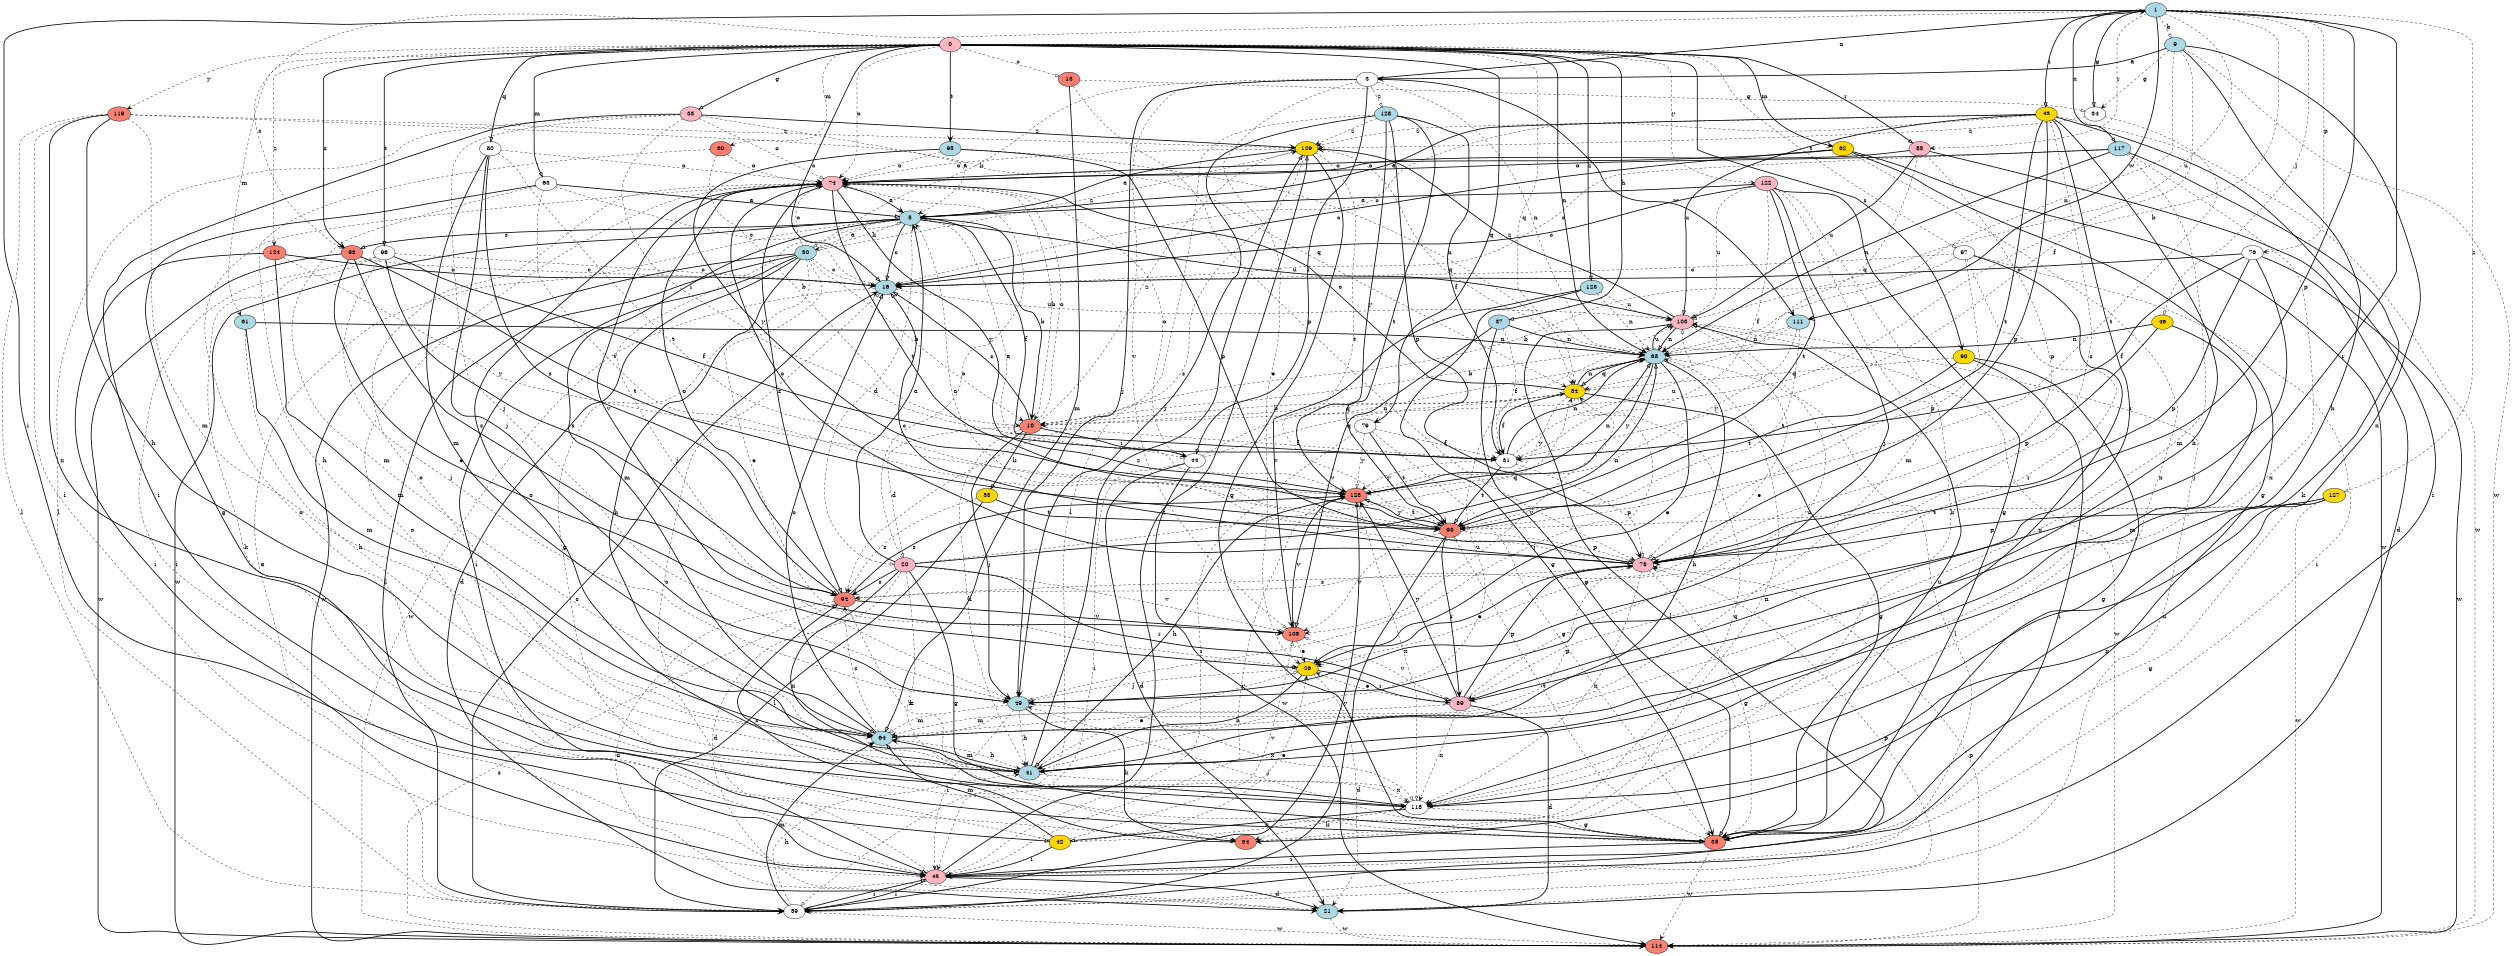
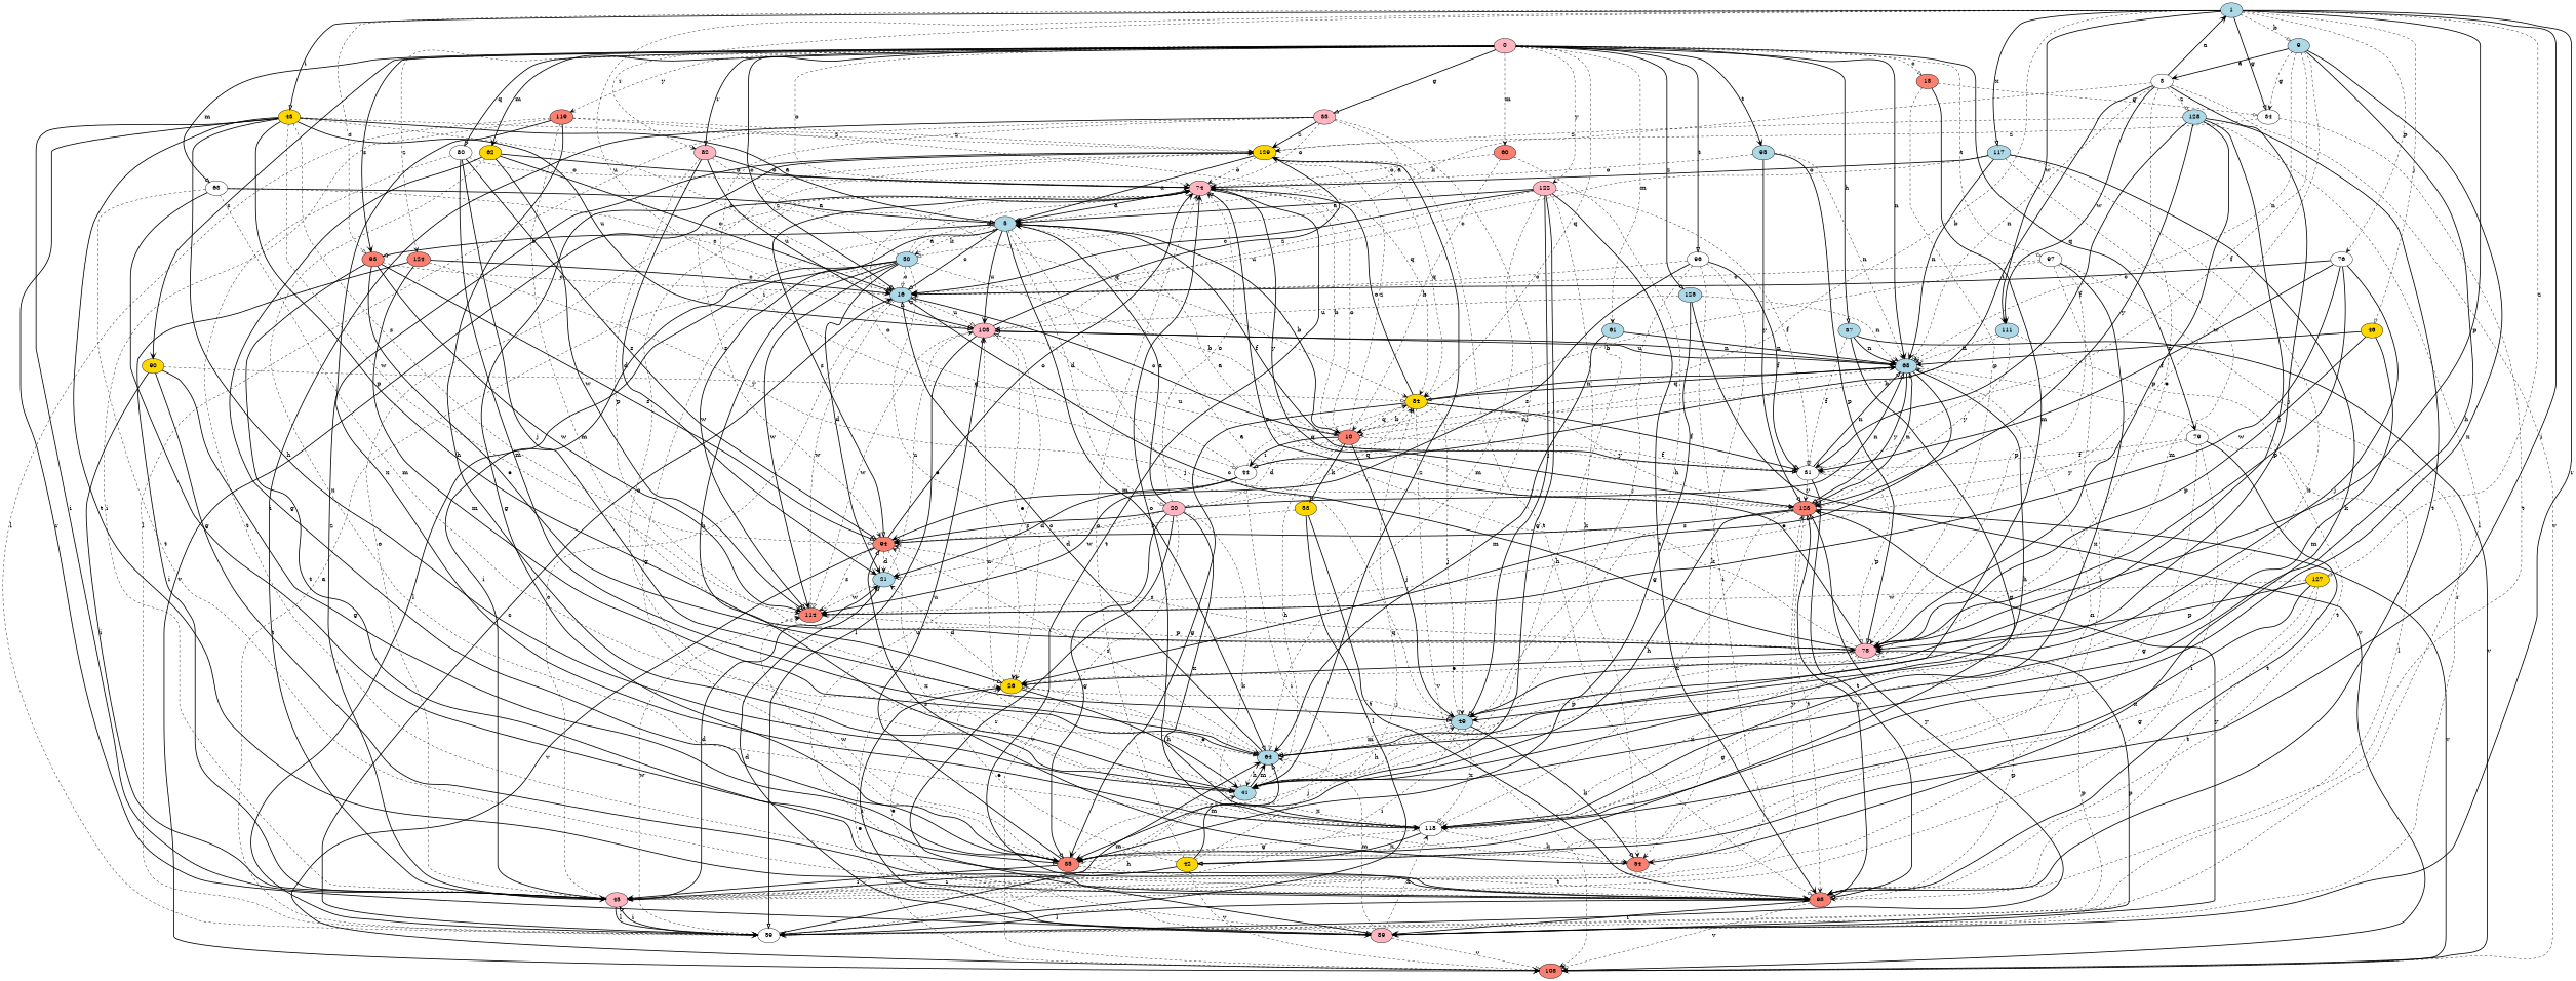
  strict digraph {
    node [fillcolor=lightblue style=filled]
    edge [arrowhead=vee style=dashed]
    0 [fillcolor=lightpink]
    n2 [fillcolor=salmon label=13]
    16
    33 [fillcolor=lightpink]
    37
    60 [fillcolor=salmon]
    61
    62 [fillcolor=gold]
    63 [fillcolor=white]
    68
    74 [fillcolor=lightpink]
    79 [fillcolor=white]
    80 [fillcolor=white]
    84 [fillcolor=gold]
-   85 [fillcolor=lightpink]
+   85 [fillcolor=lightpink label=82]
    90 [fillcolor=gold]
    93 [fillcolor=salmon]
    95
    96 [fillcolor=white]
    97 [fillcolor=white]
    119 [fillcolor=salmon]
    122 [fillcolor=lightpink]
    124 [fillcolor=salmon]
    125
    34 [fillcolor=white]
    78 [fillcolor=lightpink]
    64
    103 [fillcolor=lightpink]
    114 [fillcolor=salmon]
    44 [fillcolor=white]
    49
    5
    129 [fillcolor=gold]
    45 [fillcolor=lightpink]
    59 [fillcolor=white]
    108 [fillcolor=salmon]
    31 [fillcolor=white]
    35 [fillcolor=salmon]
    10 [fillcolor=salmon]
    41
    118 [fillcolor=white]
    98 [fillcolor=salmon]
    26 [fillcolor=gold]
    123 [fillcolor=salmon]
    94 [fillcolor=salmon]
    21
    54 [fillcolor=salmon]
    89 [fillcolor=lightpink]
    1
    9
    42 [fillcolor=gold]
    43 [fillcolor=gold]
    46 [fillcolor=gold]
    76 [fillcolor=white]
    111
    117
    127 [fillcolor=gold]
    3 [fillcolor=white]
    20 [fillcolor=lightpink]
    53 [fillcolor=gold]
    50
    128
    0 -> n2 [arrowhead=onormal label=c]
    0 -> 16 [arrowhead=onormal label=c style=bold]
    0 -> 33 [arrowhead=onormal label=g style=bold]
    0 -> 37 [arrowhead=onormal label=h style=bold]
    0 -> 60 [label=m]
    0 -> 61 [label=m]
    0 -> 62 [label=m style=bold]
    0 -> 63 [arrowhead=onormal label=m style=bold]
    0 -> 68 [label=n style=bold]
    0 -> 74 [label=o]
    0 -> 79 [label=q style=bold]
    0 -> 80 [arrowhead=onormal label=q style=bold]
    0 -> 84 [label=q]
    0 -> 85 [arrowhead=onormal label=r style=bold]
    0 -> 90 [label=s style=bold]
    0 -> 93 [label=s style=bold]
    0 -> 95 [label=t style=bold]
    0 -> 96 [arrowhead=onormal label=t style=bold]
    0 -> 97 [arrowhead=onormal label=t]
    0 -> 119 [label=y]
    0 -> 122 [label=y]
    0 -> 124 [label=z]
    0 -> 125 [arrowhead=onormal label=z style=bold]
    n2 -> 34 [arrowhead=onormal label=g]
    n2 -> 78 [label=p]
    n2 -> 64 [arrowhead=onormal label=m style=bold]
    16 -> 103 [arrowhead=onormal label=u]
    16 -> 114 [arrowhead=onormal label=w]
    33 -> 74 [arrowhead=onormal label=o]
    33 -> 44 [arrowhead=onormal label=i]
    33 -> 49 [label=j]
    33 -> 5 [label=a]
    33 -> 129 [label=z style=bold]
    33 -> 45 [label=i style=bold]
    33 -> 59 [label=l]
    37 -> 68 [label=n style=bold]
    37 -> 108 [arrowhead=onormal label=v style=bold]
    37 -> 31 [arrowhead=onormal label=f]
    37 -> 35 [arrowhead=onormal label=g style=bold]
    60 -> 74 [label=o]
    60 -> 10 [label=b]
    60 -> 41 [arrowhead=onormal label=h]
    61 -> 68 [label=n style=bold]
    61 -> 64 [label=m style=bold]
    61 -> 41 [label=h]
    62 -> 16 [arrowhead=onormal label=c style=bold]
    62 -> 74 [arrowhead=onormal label=o style=bold]
    62 -> 114 [arrowhead=onormal label=w style=bold]
    62 -> 35 [label=g style=bold]
    62 -> 118 [label=x]
    63 -> 16 [arrowhead=onormal label=c]
    63 -> 64 [arrowhead=onormal label=m]
    63 -> 5 [arrowhead=onormal label=a style=bold]
    63 -> 35 [arrowhead=onormal label=g style=bold]
    63 -> 98 [arrowhead=onormal label=t]
    68 -> 84 [arrowhead=onormal label=q style=bold]
    68 -> 103 [arrowhead=onormal label=u style=bold]
    68 -> 59 [label=l]
    68 -> 41 [arrowhead=onormal label=h style=bold]
    68 -> 26 [label=e style=bold]
    68 -> 123 [arrowhead=onormal label=y style=bold]
    74 -> 5 [label=a style=bold]
    74 -> 108 [label=v style=bold]
    74 -> 10 [label=b]
    74 -> 98 [arrowhead=onormal label=t style=bold]
    74 -> 123 [arrowhead=onormal label=y style=bold]
    74 -> 94 [arrowhead=onormal label=s style=bold]
    79 -> 45 [arrowhead=onormal label=i]
    79 -> 31 [label=f]
    79 -> 35 [label=g]
    79 -> 98 [label=t style=bold]
    79 -> 123 [arrowhead=onormal label=y]
    80 -> 74 [label=o]
    80 -> 64 [arrowhead=onormal label=m style=bold]
    80 -> 49 [arrowhead=onormal label=j style=bold]
    80 -> 98 [arrowhead=onormal label=t]
    80 -> 94 [arrowhead=onormal label=s style=bold]
    84 -> 68 [label=n style=bold]
    84 -> 74 [arrowhead=onormal label=o style=bold]
    84 -> 49 [arrowhead=onormal label=j]
    84 -> 108 [label=v]
    84 -> 31 [label=f style=bold]
    84 -> 35 [label=g style=bold]
    84 -> 10 [label=b]
    84 -> 123 [arrowhead=onormal label=y]
    85 -> 74 [label=o style=bold]
    85 -> 84 [label=q]
    85 -> 78 [label=p]
    85 -> 103 [arrowhead=onormal label=u style=bold]
    85 -> 21 [label=d style=bold]
    90 -> 84 [arrowhead=onormal label=q]
    90 -> 45 [label=i style=bold]
    90 -> 35 [arrowhead=onormal label=g style=bold]
    90 -> 98 [label=t style=bold]
    93 -> 16 [arrowhead=onormal label=c]
    93 -> 114 [label=w style=bold]
    93 -> 98 [label=t style=bold]
    93 -> 26 [arrowhead=onormal label=e style=bold]
    93 -> 94 [arrowhead=onormal label=s style=bold]
    95 -> 68 [label=n]
    95 -> 74 [label=o]
    95 -> 78 [arrowhead=onormal label=p style=bold]
    95 -> 123 [arrowhead=onormal label=y style=bold]
    96 -> 16 [arrowhead=onormal label=c]
    96 -> 49 [label=j]
    96 -> 45 [label=i]
    96 -> 31 [arrowhead=onormal label=f style=bold]
    96 -> 94 [label=s style=bold]
    96 -> 54 [label=k]
    97 -> 16 [arrowhead=onormal label=c]
    97 -> 78 [arrowhead=onormal label=p]
    97 -> 45 [label=i]
    97 -> 10 [label=b]
    97 -> 118 [label=x style=bold]
    97 -> 89 [label=r]
    119 -> 84 [label=q]
    119 -> 64 [label=m]
    119 -> 129 [arrowhead=onormal label=z]
    119 -> 45 [label=i]
    119 -> 59 [label=l]
    119 -> 41 [arrowhead=onormal label=h style=bold]
    119 -> 118 [label=x style=bold]
    122 -> 16 [label=c style=bold]
    122 -> 64 [arrowhead=onormal label=m]
    122 -> 103 [arrowhead=onormal label=u]
    122 -> 49 [arrowhead=onormal label=j style=bold]
    122 -> 5 [label=a style=bold]
    122 -> 31 [arrowhead=onormal label=f]
    122 -> 35 [label=g style=bold]
    122 -> 98 [label=t style=bold]
    122 -> 54 [label=k]
    124 -> 16 [label=c style=bold]
    124 -> 64 [arrowhead=onormal label=m style=bold]
    124 -> 45 [arrowhead=onormal label=i style=bold]
    124 -> 123 [label=y]
    125 -> 68 [label=n]
    125 -> 103 [label=u]
    125 -> 108 [label=v style=bold]
    125 -> 35 [label=g style=bold]
    34 -> 129 [label=z]
    34 -> 98 [label=t]
    78 -> 16 [arrowhead=onormal label=c style=bold]
    78 -> 74 [arrowhead=onormal label=o style=bold]
    78 -> 5 [label=a]
    78 -> 35 [arrowhead=onormal label=g]
    78 -> 118 [label=x]
    78 -> 26 [label=e style=bold]
    78 -> 94 [label=s]
    64 -> 16 [arrowhead=onormal label=c style=bold]
    64 -> 78 [arrowhead=onormal label=p]
    64 -> 41 [label=h]
    64 -> 94 [label=s]
    103 -> 68 [arrowhead=onormal label=n style=bold]
    103 -> 114 [arrowhead=onormal label=w]
    103 -> 129 [label=z style=bold]
    103 -> 59 [arrowhead=onormal label=l style=bold]
    103 -> 26 [label=e]
    114 -> 78 [label=p]
    114 -> 94 [arrowhead=onormal label=s]
    44 -> 68 [label=n]
    44 -> 74 [label=o]
    44 -> 84 [arrowhead=onormal label=q]
    44 -> 114 [label=w style=bold]
    44 -> 45 [label=i]
    44 -> 21 [label=d style=bold]
    49 -> 64 [arrowhead=onormal label=m]
    49 -> 45 [label=i]
    49 -> 41 [label=h]
    49 -> 118 [arrowhead=onormal label=x]
    49 -> 54 [arrowhead=onormal label=k style=bold]
    5 -> 16 [arrowhead=onormal label=c style=bold]
    5 -> 93 [arrowhead=onormal label=s style=bold]
    5 -> 64 [arrowhead=onormal label=m style=bold]
    5 -> 103 [label=u style=bold]
    5 -> 114 [arrowhead=onormal label=w style=bold]
    5 -> 49 [arrowhead=onormal label=j]
    5 -> 31 [arrowhead=onormal label=f style=bold]
    5 -> 10 [label=b style=bold]
    5 -> 20 [arrowhead=onormal label=d]
    5 -> 50 [label=k]
    129 -> 74 [label=o]
    129 -> 84 [label=q]
    129 -> 5 [arrowhead=onormal label=a style=bold]
    129 -> 35 [arrowhead=onormal label=g style=bold]
    129 -> 98 [arrowhead=onormal label=t]
    129 -> 94 [label=s]
    45 -> 16 [arrowhead=onormal label=c]
    45 -> 74 [arrowhead=onormal label=o]
    45 -> 129 [arrowhead=onormal label=z style=bold]
    45 -> 59 [label=l style=bold]
    45 -> 123 [label=y]
    45 -> 21 [label=d style=bold]
    59 -> 16 [label=c style=bold]
    59 -> 78 [label=p]
    59 -> 64 [label=m style=bold]
    59 -> 114 [label=w]
    59 -> 5 [arrowhead=onormal label=a]
    59 -> 45 [arrowhead=onormal label=i style=bold]
    59 -> 41 [label=h]
    59 -> 123 [arrowhead=onormal label=y style=bold]
    108 -> 26 [label=e]
    31 -> 68 [arrowhead=onormal label=n style=bold]
    31 -> 78 [arrowhead=onormal label=p]
    31 -> 103 [arrowhead=onormal label=u]
    31 -> 98 [arrowhead=onormal label=t style=bold]
    31 -> 123 [label=y]
    35 -> 103 [arrowhead=onormal label=u style=bold]
    35 -> 114 [label=w]
    35 -> 49 [label=j]
    35 -> 45 [label=i style=bold]
    35 -> 98 [arrowhead=onormal label=t]
    10 -> 16 [arrowhead=onormal label=c style=bold]
    10 -> 74 [label=o]
    10 -> 84 [label=q]
    10 -> 44 [label=i style=bold]
    10 -> 49 [label=j style=bold]
    10 -> 129 [arrowhead=onormal label=z]
    10 -> 31 [label=f]
    10 -> 41 [label=h]
    10 -> 20 [arrowhead=onormal label=d]
    10 -> 53 [arrowhead=onormal label=k style=bold]
    41 -> 74 [label=o]
    41 -> 64 [label=m style=bold]
    41 -> 103 [label=u]
    41 -> 129 [arrowhead=onormal label=z style=bold]
    41 -> 118 [arrowhead=onormal label=x]
    41 -> 26 [arrowhead=onormal label=e]
    118 -> 74 [label=o style=bold]
    118 -> 35 [arrowhead=onormal label=g]
    118 -> 54 [label=k]
    118 -> 42 [arrowhead=onormal label=x style=bold]
    98 -> 78 [arrowhead=onormal label=p]
    98 -> 59 [label=l style=bold]
    98 -> 108 [label=v]
    98 -> 123 [arrowhead=onormal label=y style=bold]
    98 -> 89 [label=r style=bold]
    26 -> 49 [arrowhead=onormal label=j]
    26 -> 41 [label=h style=bold]
    26 -> 21 [label=d]
    26 -> 89 [label=r style=bold]
    123 -> 68 [arrowhead=onormal label=n style=bold]
    123 -> 5 [arrowhead=onormal label=a]
    123 -> 108 [arrowhead=onormal label=v style=bold]
    123 -> 41 [arrowhead=onormal label=h style=bold]
    123 -> 118 [arrowhead=onormal label=x]
    123 -> 98 [label=t]
-   94 -> 123 [label=s style=bold]
+   123 -> 94 [label=s style=bold]
    94 -> 74 [label=o style=bold]
    94 -> 108 [label=v style=bold]
    94 -> 118 [label=x]
    94 -> 21 [label=d]
    21 -> 103 [label=u]
    21 -> 114 [label=w]
    54 -> 68 [label=n]
    54 -> 94 [arrowhead=onormal label=s style=bold]
    89 -> 78 [label=p style=bold]
    89 -> 64 [label=m]
    89 -> 103 [arrowhead=onormal label=u]
    89 -> 108 [arrowhead=onormal label=v]
    89 -> 118 [label=x]
    89 -> 26 [label=e]
    89 -> 123 [label=y style=bold]
    89 -> 21 [arrowhead=onormal label=d style=bold]
    1 -> 85 [label=r]
    1 -> 93 [arrowhead=onormal label=s]
    1 -> 34 [arrowhead=onormal label=g style=bold]
    1 -> 78 [label=p style=bold]
    1 -> 103 [arrowhead=onormal label=u]
    1 -> 10 [label=b]
    1 -> 89 [label=r style=bold]
    1 -> 9 [arrowhead=onormal label=b]
    1 -> 42 [arrowhead=onormal label=i style=bold]
    1 -> 43 [arrowhead=onormal label=i style=bold]
    1 -> 46 [arrowhead=onormal label=j]
    1 -> 76 [label=p]
    1 -> 111 [label=w style=bold]
    1 -> 117 [arrowhead=onormal label=x style=bold]
    1 -> 127 [arrowhead=onormal label=z]
    9 -> 68 [label=n]
    9 -> 34 [label=g]
    9 -> 114 [label=w]
    9 -> 31 [arrowhead=onormal label=f]
    9 -> 41 [label=h style=bold]
    9 -> 118 [arrowhead=onormal label=x style=bold]
    9 -> 3 [label=a style=bold]
    42 -> 74 [label=o]
    42 -> 84 [label=q]
    42 -> 64 [arrowhead=onormal label=m style=bold]
    42 -> 45 [arrowhead=onormal label=i style=bold]
    42 -> 108 [arrowhead=onormal label=v]
    42 -> 26 [label=e]
    43 -> 16 [label=c]
    43 -> 78 [arrowhead=onormal label=p style=bold]
    43 -> 103 [arrowhead=onormal label=u style=bold]
    43 -> 114 [label=w]
    43 -> 5 [arrowhead=onormal label=a style=bold]
    43 -> 129 [label=z]
    43 -> 45 [arrowhead=onormal label=i style=bold]
    43 -> 41 [arrowhead=onormal label=h style=bold]
    43 -> 98 [arrowhead=onormal label=t style=bold]
    43 -> 94 [arrowhead=onormal label=s]
    43 -> 89 [arrowhead=onormal label=r style=bold]
    46 -> 68 [label=n style=bold]
    46 -> 78 [arrowhead=onormal label=p style=bold]
    46 -> 64 [arrowhead=onormal label=m style=bold]
    76 -> 16 [label=c style=bold]
    76 -> 78 [label=p style=bold]
    76 -> 114 [label=w style=bold]
    76 -> 49 [label=j style=bold]
    76 -> 31 [label=f style=bold]
    111 -> 68 [label=n]
    111 -> 10 [label=b]
    111 -> 98 [arrowhead=onormal label=t]
    111 -> 123 [label=y]
    117 -> 16 [label=c]
    117 -> 68 [label=n style=bold]
    117 -> 74 [label=o style=bold]
    117 -> 64 [arrowhead=onormal label=m]
    117 -> 118 [label=x]
    117 -> 54 [label=k style=bold]
    127 -> 78 [label=p style=bold]
    127 -> 114 [arrowhead=onormal label=w]
    127 -> 35 [arrowhead=onormal label=g]
    127 -> 118 [arrowhead=onormal label=x style=bold]
    127 -> 98 [label=t]
    3 -> 68 [arrowhead=onormal label=n]
    3 -> 44 [arrowhead=onormal label=i style=bold]
    3 -> 49 [arrowhead=onormal label=j style=bold]
    3 -> 108 [arrowhead=onormal label=v]
    3 -> 26 [label=e]
    3 -> 1 [label=a style=bold]
    3 -> 111 [label=w style=bold]
    3 -> 50 [arrowhead=onormal label=k]
    3 -> 128 [arrowhead=onormal label=z]
    20 -> 68 [arrowhead=onormal label=n style=bold]
    20 -> 74 [label=o]
    20 -> 84 [label=q]
    20 -> 5 [label=a style=bold]
    20 -> 108 [arrowhead=onormal label=v]
    20 -> 35 [arrowhead=onormal label=g style=bold]
    20 -> 118 [arrowhead=onormal label=x style=bold]
    20 -> 94 [label=s style=bold]
    20 -> 21 [label=d]
    20 -> 54 [label=k]
    20 -> 89 [arrowhead=onormal label=r style=bold]
    53 -> 59 [label=l style=bold]
    53 -> 98 [label=t style=bold]
    53 -> 94 [label=s]
    50 -> 16 [arrowhead=onormal label=c]
    50 -> 74 [label=o]
    50 -> 114 [label=w style=bold]
    50 -> 5 [arrowhead=onormal label=a]
    50 -> 129 [label=z]
    50 -> 45 [arrowhead=onormal label=i style=bold]
    50 -> 59 [label=l style=bold]
    50 -> 35 [arrowhead=onormal label=g]
    50 -> 10 [label=b]
    50 -> 41 [arrowhead=onormal label=h style=bold]
    50 -> 26 [label=e]
    50 -> 21 [label=d style=bold]
    128 -> 78 [label=p style=bold]
    128 -> 49 [label=j style=bold]
    128 -> 129 [label=z]
    128 -> 59 [arrowhead=onormal label=l]
    128 -> 31 [label=f style=bold]
    128 -> 98 [label=t style=bold]
    128 -> 123 [label=y style=bold]
  }
